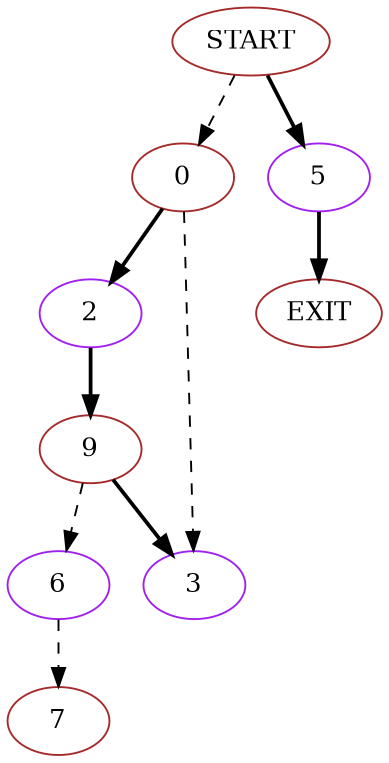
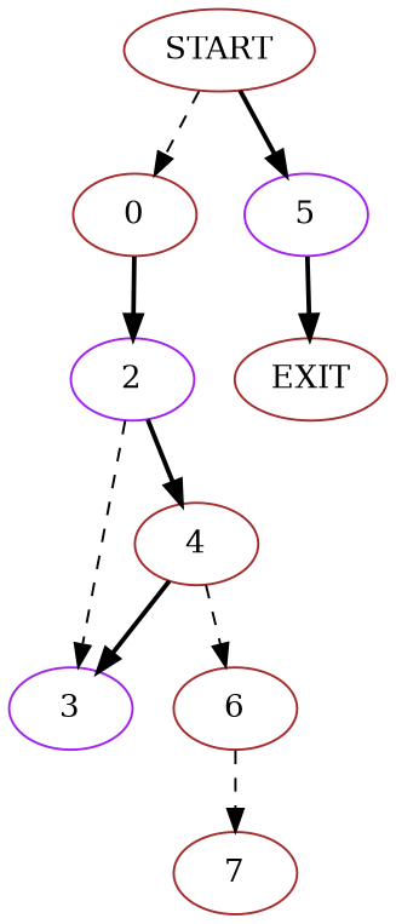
  digraph {
    node [color=brown]
    edge [style=bold]
    n1 [label=START]
    n2 [label=0]
    5 [color=purple]
    2 [color=purple]
    3 [color=purple]
    n6 [label=EXIT]
-   4 [label=9]
-   6 [color=purple]
+   4
+   6
    7
    n1 -> n2 [style=dashed]
    n1 -> 5
    n2 -> 2
-   n2 -> 3 [style=dashed]
+   2 -> 3 [style=dashed]
    5 -> n6
    2 -> 4
    4 -> 3
    4 -> 6 [style=dashed]
    6 -> 7 [style=dashed]
  }
